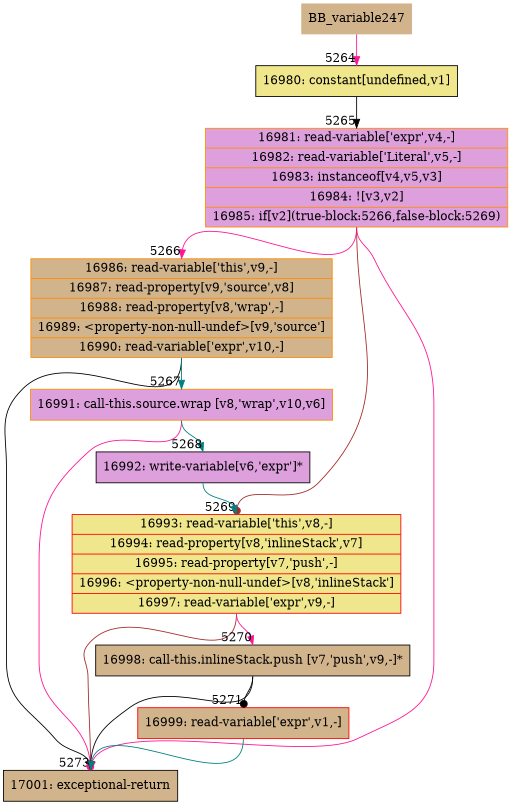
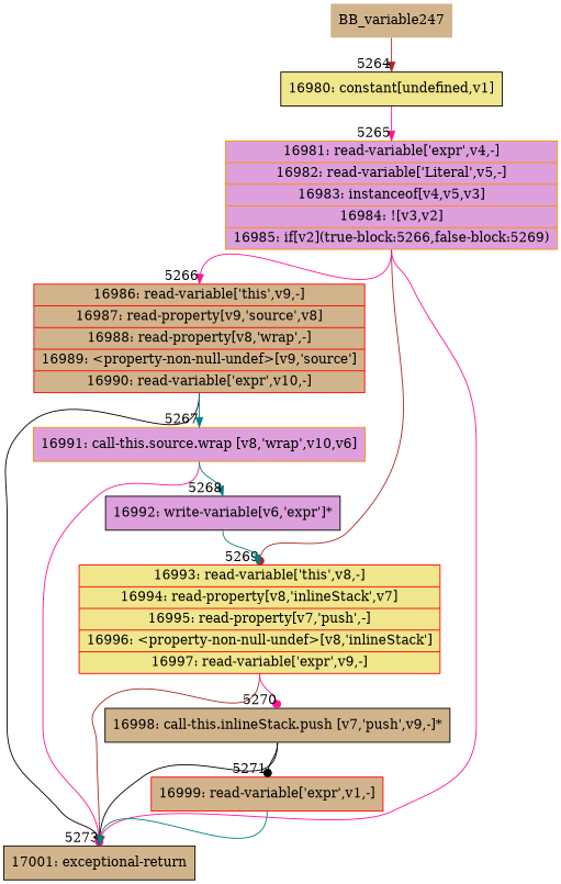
  digraph {
    rankdir=TD
    node [color=darkorange fillcolor=tan shape=record style=filled]
    edge [arrowhead=normal color=black headport=n tailport=s]
    n1 [label=BB_variable247 shape=none]
    n2 [color=black fillcolor=khaki label="{16980: constant[undefined,v1]}"]
    n3 [fillcolor=plum label="{16981: read-variable['expr',v4,-]|16982: read-variable['Literal',v5,-]|16983: instanceof[v4,v5,v3]|16984: ![v3,v2]|16985: if[v2](true-block:5266,false-block:5269)}"]
-   n4 [label="{16986: read-variable['this',v9,-]|16987: read-property[v9,'source',v8]|16988: read-property[v8,'wrap',-]|16989: \<property-non-null-undef\>[v9,'source']|16990: read-variable['expr',v10,-]}"]
+   n4 [color=red label="{16986: read-variable['this',v9,-]|16987: read-property[v9,'source',v8]|16988: read-property[v8,'wrap',-]|16989: \<property-non-null-undef\>[v9,'source']|16990: read-variable['expr',v10,-]}"]
    n5 [color=red fillcolor=khaki label="{16993: read-variable['this',v8,-]|16994: read-property[v8,'inlineStack',v7]|16995: read-property[v7,'push',-]|16996: \<property-non-null-undef\>[v8,'inlineStack']|16997: read-variable['expr',v9,-]}"]
    n6 [color=black label="{17001: exceptional-return}"]
    n7 [fillcolor=plum label="{16991: call-this.source.wrap [v8,'wrap',v10,v6]}"]
    n8 [color=black label="{16998: call-this.inlineStack.push [v7,'push',v9,-]*}"]
    n9 [color=black fillcolor=plum label="{16992: write-variable[v6,'expr']*}"]
    n10 [color=red label="{16999: read-variable['expr',v1,-]}"]
-   n1 -> n2 [color=deeppink headlabel="    5264"]
-   n2 -> n3 [headlabel="      5265"]
+   n1 -> n2 [color=brown headlabel="    5264"]
+   n2 -> n3 [color=deeppink headlabel="      5265"]
    n3 -> n4 [color=deeppink headlabel="      5266"]
    n3 -> n5 [arrowhead=dot color=brown headlabel="      5269"]
    n3 -> n6 [color=deeppink headlabel="      5273"]
    n4 -> n6
    n4 -> n7 [color=teal headlabel="      5267"]
    n5 -> n6 [color=brown]
-   n5 -> n8 [color=deeppink headlabel="      5270"]
+   n5 -> n8 [arrowhead=dot color=deeppink headlabel="      5270"]
    n7 -> n6 [arrowhead=dot color=deeppink]
    n7 -> n9 [color=teal headlabel="      5268"]
    n8 -> n6
    n8 -> n10 [arrowhead=dot headlabel="      5271"]
    n9 -> n5 [color=teal]
    n10 -> n6 [color=teal]
  }
